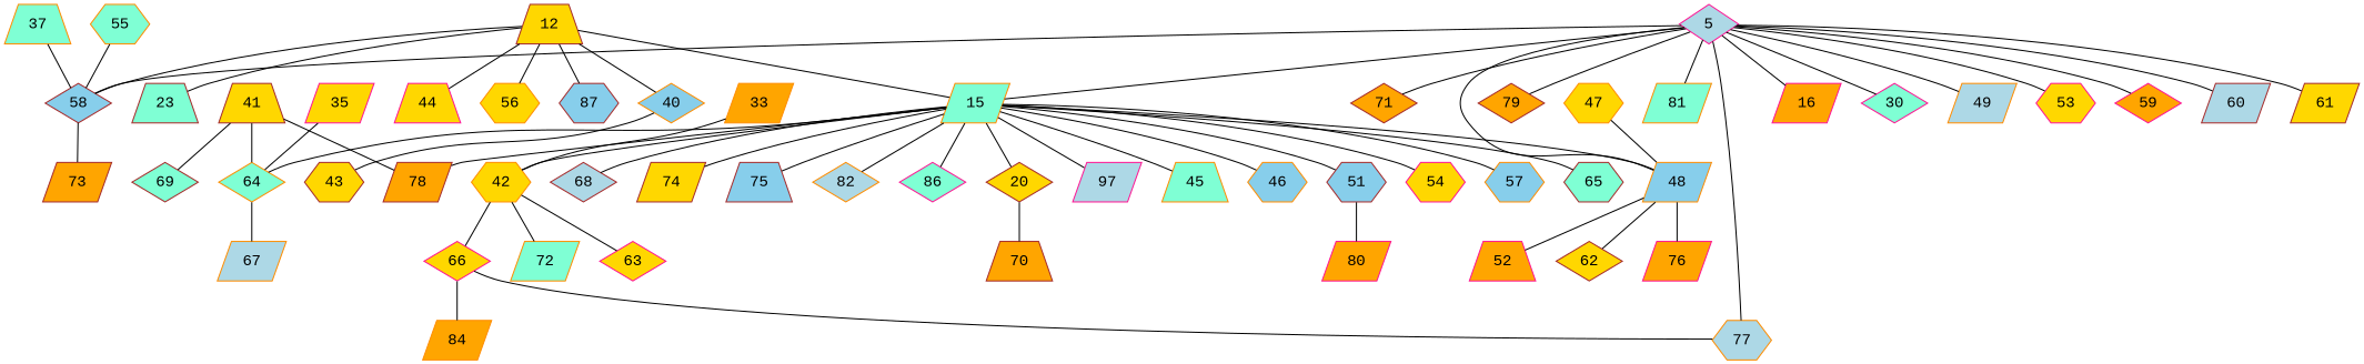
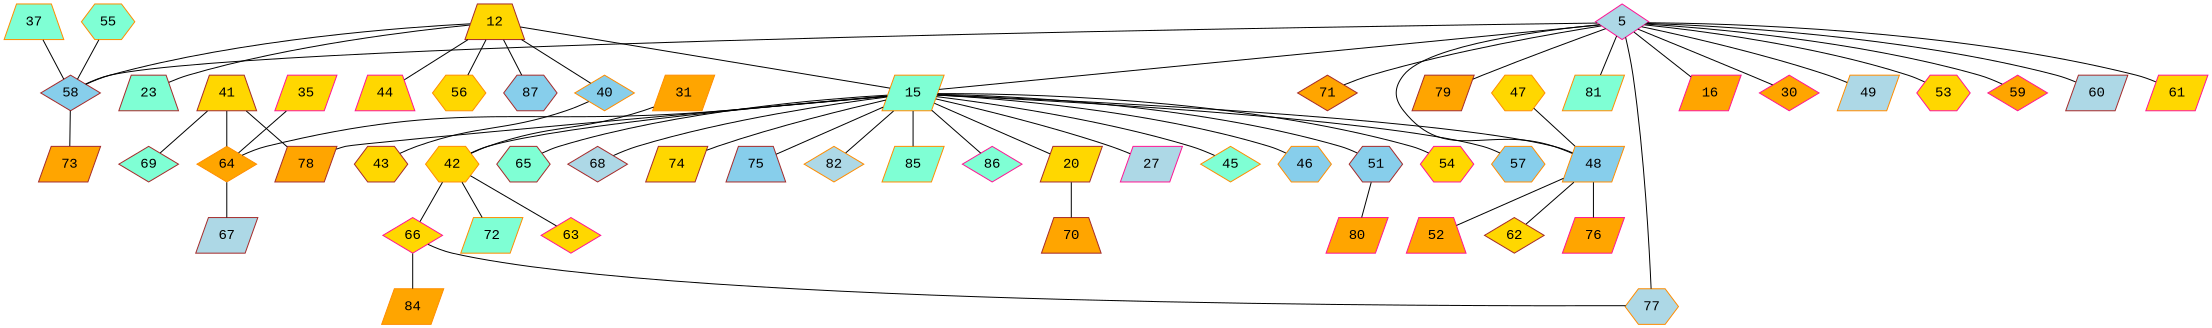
  graph {
    fontname="Liberation Mono"
    node [color=brown fillcolor=gold fontname="Liberation Mono" shape=parallelogram style=filled]
    edge [fontname="Liberation Mono"]
    5 [color=deeppink fillcolor=lightblue shape=diamond super="+4+1"]
    15 [color=darkorange fillcolor=aquamarine super="+7+6+3"]
    16 [color=deeppink fillcolor=orange]
-   30 [color=deeppink fillcolor=aquamarine shape=diamond]
+   30 [color=deeppink fillcolor=orange shape=diamond]
    48 [color=darkorange fillcolor=skyblue super="+43"]
    49 [color=darkorange fillcolor=lightblue]
    53 [color=deeppink shape=hexagon]
    58 [fillcolor=skyblue shape=diamond super="+24+23+32"]
    59 [color=deeppink fillcolor=orange shape=diamond]
    60 [fillcolor=lightblue]
-   61
+   61 [color=deeppink]
    71 [fillcolor=orange shape=diamond]
    77 [color=darkorange fillcolor=lightblue shape=hexagon]
-   79 [fillcolor=orange shape=diamond]
+   79 [fillcolor=orange]
    81 [color=darkorange fillcolor=aquamarine]
-   20 [shape=diamond]
-   27 [color=deeppink fillcolor=lightblue label=97]
+   20
+   27 [color=deeppink fillcolor=lightblue]
    42 [color=darkorange shape=hexagon super="+18"]
-   45 [color=darkorange fillcolor=aquamarine shape=trapezium]
+   45 [color=darkorange fillcolor=aquamarine shape=diamond]
    46 [color=darkorange fillcolor=skyblue shape=hexagon super="+11"]
    51 [fillcolor=skyblue shape=hexagon]
    54 [color=deeppink shape=hexagon]
    57 [color=darkorange fillcolor=skyblue shape=hexagon]
-   64 [color=darkorange fillcolor=aquamarine shape=diamond super="+25+34+8"]
+   64 [color=darkorange fillcolor=orange shape=diamond super="+25+34+8"]
    65 [fillcolor=aquamarine shape=hexagon]
    68 [fillcolor=lightblue shape=diamond]
    74
    75 [fillcolor=skyblue shape=trapezium]
    78 [fillcolor=orange]
    82 [color=darkorange fillcolor=lightblue shape=diamond]
+   85 [color=darkorange fillcolor=aquamarine]
    86 [color=deeppink fillcolor=aquamarine shape=diamond]
    52 [color=deeppink fillcolor=orange shape=trapezium]
    62 [shape=diamond]
    76 [color=deeppink fillcolor=orange]
    73 [fillcolor=orange]
    12 [shape=trapezium]
    n38 [fillcolor=aquamarine label=23 shape=trapezium]
    40 [color=darkorange fillcolor=skyblue shape=diamond super="+39"]
    44 [color=deeppink shape=trapezium]
    56 [color=darkorange shape=hexagon]
    87 [fillcolor=skyblue shape=hexagon super="+26"]
    n43 [label=43 shape=hexagon]
    70 [fillcolor=orange shape=trapezium]
    63 [color=deeppink shape=diamond]
    66 [color=deeppink shape=diamond super="+50"]
    72 [color=darkorange fillcolor=aquamarine]
    80 [color=deeppink fillcolor=orange]
-   67 [color=darkorange fillcolor=lightblue]
-   31 [color=darkorange fillcolor=orange label=33]
+   67 [fillcolor=lightblue]
+   31 [color=darkorange fillcolor=orange]
    35 [color=deeppink]
    37 [color=darkorange fillcolor=aquamarine shape=trapezium]
    41 [shape=trapezium super="+29"]
    69 [fillcolor=aquamarine shape=diamond]
    84 [color=darkorange fillcolor=orange]
    47 [color=darkorange shape=hexagon]
    55 [color=darkorange fillcolor=aquamarine shape=hexagon]
    5 -- 15 [weight=4]
    5 -- 16
    5 -- 30
    5 -- 48
    5 -- 49
    5 -- 53
    5 -- 58
    5 -- 59
    5 -- 60
    5 -- 61
    5 -- 71
    5 -- 77 [weight=2]
    5 -- 79
    5 -- 81
    15 -- 48
    15 -- 20
    15 -- 27 [weight=2]
    15 -- 42 [weight=2]
    15 -- 45
    15 -- 46
    15 -- 51
    15 -- 54 [weight=2]
    15 -- 57
    15 -- 64 [weight=4]
    15 -- 65
    15 -- 68
    15 -- 74
    15 -- 75
    15 -- 78 [weight=2]
    15 -- 82
+   15 -- 85
    15 -- 86
    48 -- 52
    48 -- 62
    48 -- 76
    58 -- 73
    20 -- 70
    42 -- 63
    42 -- 66
    42 -- 72
    51 -- 80
    64 -- 67
    12 -- 15 [weight=2]
    12 -- 58
    12 -- n38
    12 -- 40
    12 -- 44
    12 -- 56
    12 -- 87
    40 -- n43
    66 -- 77
    66 -- 84
    31 -- 42
    35 -- 64
    37 -- 58
    41 -- 64
    41 -- 78
    41 -- 69
    47 -- 48
    55 -- 58
  }
